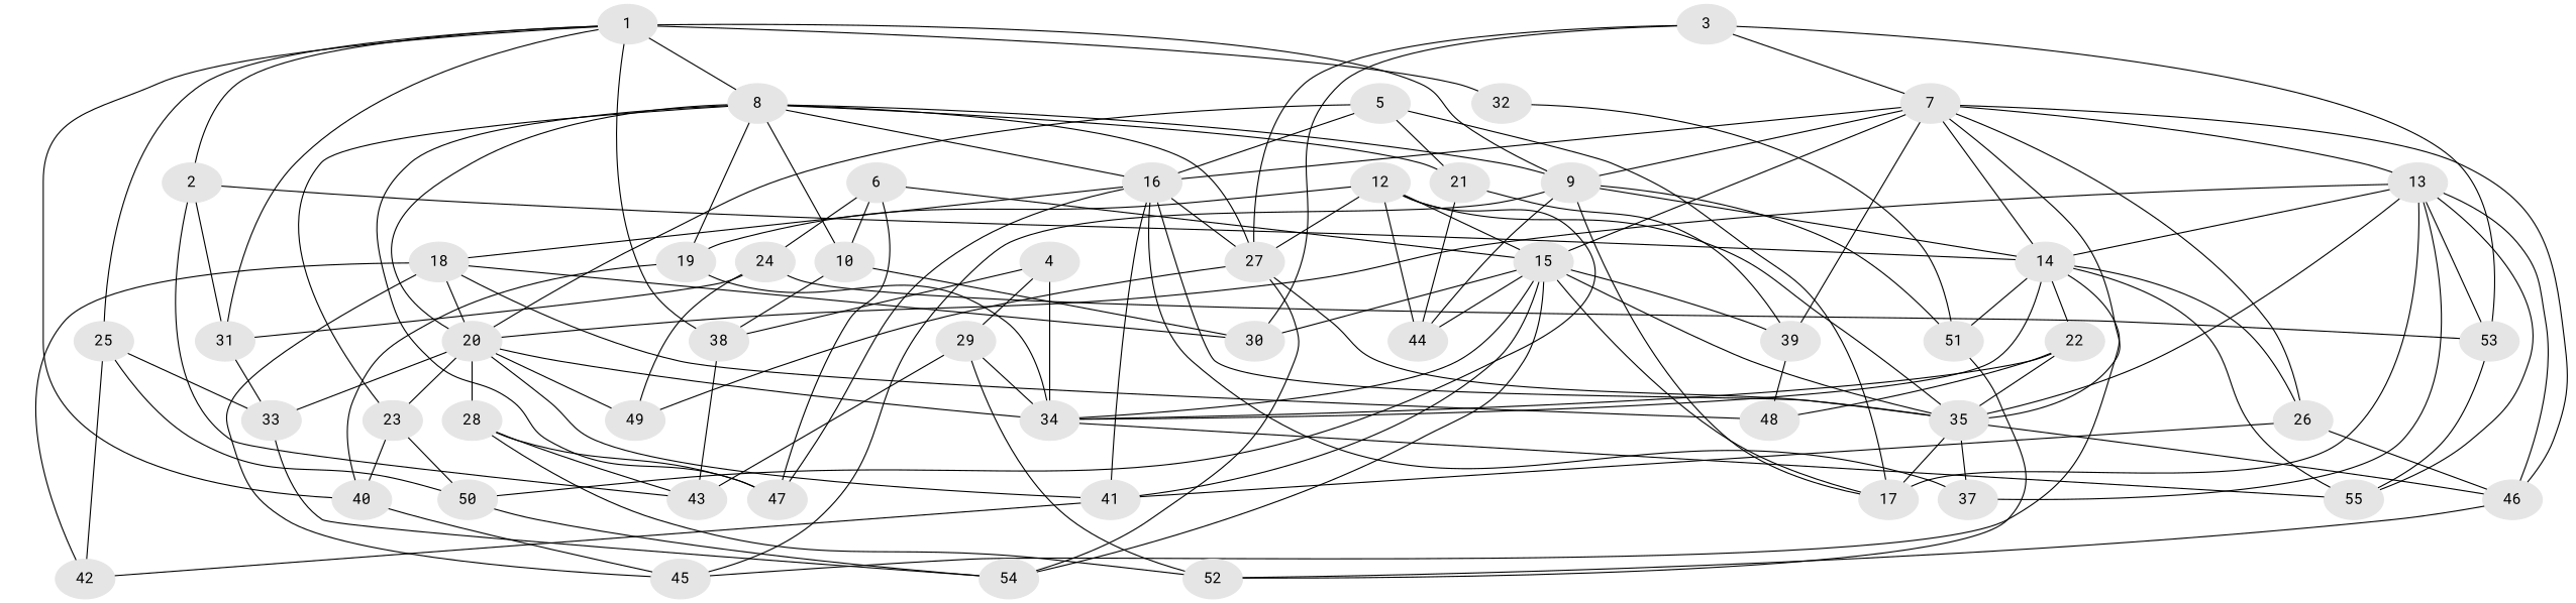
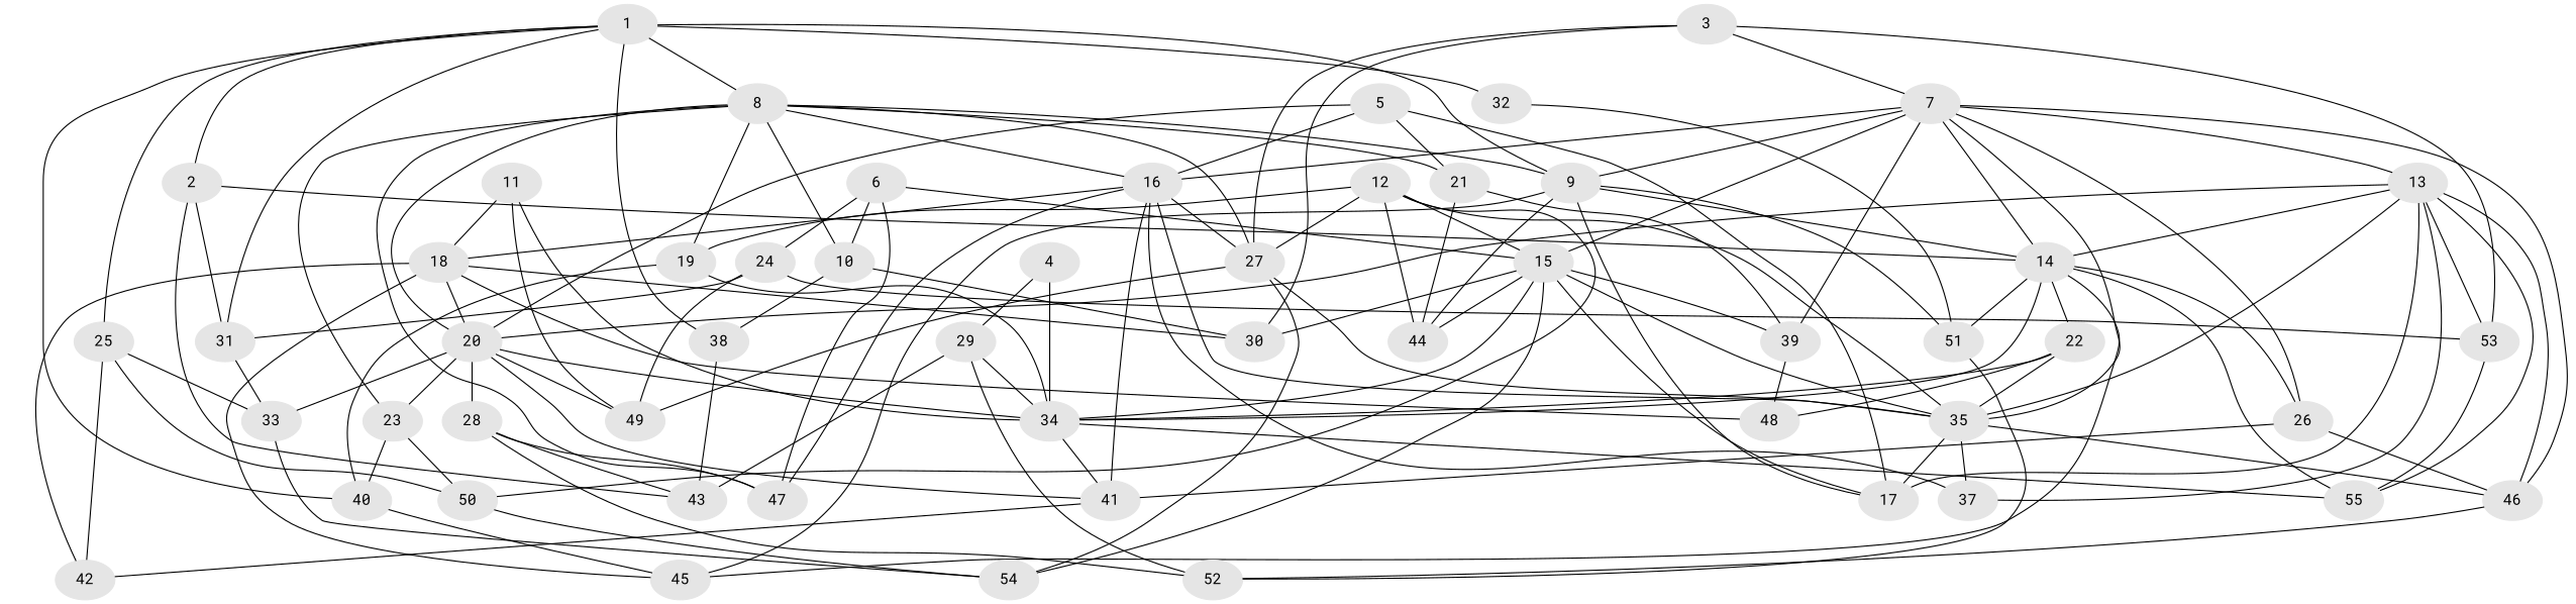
  graph {
    fontname="Roboto Mono"
    node [color=gray90 fontname="Roboto Mono" style=filled]
    edge [fontname="Roboto Mono" weight=1.0]
    1
    2
    8
    9
    25
    31
    32
    38
    40
    14
    43
    27
    16
    20
    21
    10
    47
    19
    23
    17
    44
    45
    51
    50
    42
    33
    34
    26
    55
    22
    3
    7
    30
    53
    15
    13
    35
    39
    46
    49
    54
    4
    29
    12
    52
    41
    5
    18
    37
    28
    6
    24
    48
+   11
    1 -- 2
    1 -- 8
    1 -- 9
    1 -- 25
    1 -- 31
    1 -- 32 [weight=3.0]
    1 -- 38
    1 -- 40
    2 -- 31
    2 -- 14
    2 -- 43
    8 -- 9
    8 -- 27
    8 -- 16
    8 -- 20
    8 -- 21
    8 -- 10
    8 -- 47
    8 -- 19
    8 -- 23
    9 -- 14
    9 -- 17
    9 -- 44
    9 -- 45
    9 -- 51
    25 -- 50
    25 -- 42
    25 -- 33
    31 -- 33
    32 -- 51
    38 -- 43
    40 -- 45
    14 -- 45
    14 -- 51
    14 -- 34
    14 -- 26
    14 -- 55
    14 -- 22
    27 -- 35
    27 -- 49
    27 -- 54
    16 -- 27
    16 -- 47
    16 -- 35 [weight=2.0]
    16 -- 41 [weight=2.0]
    16 -- 18
    16 -- 37
    20 -- 23
    20 -- 33
    20 -- 34
    20 -- 49
    20 -- 41
    20 -- 28
    21 -- 44
    21 -- 39
    10 -- 38
    10 -- 30
    19 -- 40
    19 -- 34
    23 -- 40
    23 -- 50
    51 -- 52
    50 -- 54
    33 -- 54
    34 -- 55
-   15 -- 41
+   34 -- 41
    26 -- 46
    26 -- 41
    22 -- 34
    22 -- 35
    22 -- 48
    3 -- 27
    3 -- 7
    3 -- 30
    3 -- 53
    7 -- 9
    7 -- 14
    7 -- 16
    7 -- 26
    7 -- 15 [weight=2.0]
    7 -- 13
    7 -- 35 [weight=2.0]
    7 -- 39
    7 -- 46
    53 -- 55
    15 -- 17
    15 -- 44
    15 -- 34 [weight=2.0]
    15 -- 30
    15 -- 35
    15 -- 39
    15 -- 54
    13 -- 14
    13 -- 20
    13 -- 17
    13 -- 55
    13 -- 53
    13 -- 35
    13 -- 46 [weight=2.0]
    13 -- 37
    35 -- 17
    35 -- 46
    35 -- 37
    39 -- 48
    46 -- 52
-   4 -- 38
    4 -- 34
    4 -- 29
    29 -- 43
    29 -- 34
    29 -- 52
    12 -- 27 [weight=4.0]
    12 -- 19
    12 -- 44
    12 -- 50
    12 -- 15
    12 -- 35
    41 -- 42
    5 -- 16
    5 -- 20
    5 -- 21
    5 -- 17
    18 -- 20
    18 -- 45
    18 -- 42
    18 -- 30
    18 -- 48 [weight=2.0]
    28 -- 43
    28 -- 47
    28 -- 52
    6 -- 10
    6 -- 47
    6 -- 15
    6 -- 24
    24 -- 31
    24 -- 53
    24 -- 49
+   11 -- 34 [weight=2.0]
+   11 -- 49
+   11 -- 18
  }
